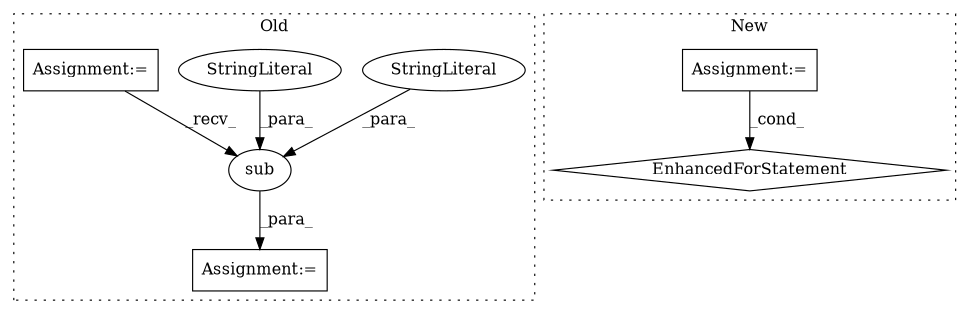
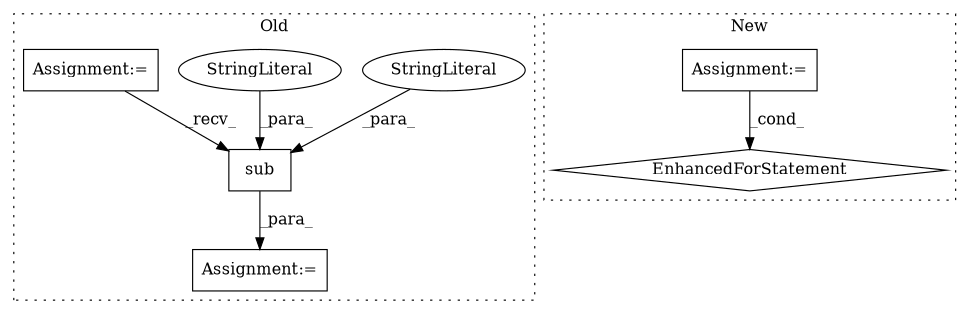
  digraph {
    node [a=7 l=2 s="2145,2219" shape=box]
-   n1 [a=32 l="4,1" label=sub s="1343,1361" shape=ellipse]
+   n1 [a=32 l="4,1" label=sub s="1343,1361"]
    n2 [a=45 l=7 label=StringLiteral s=1347 shape=ellipse]
    n3 [a=45 label=StringLiteral s=1355 shape=ellipse]
    n4 [l=1 label="Assignment:=" s=1382]
    n5 [label="Assignment:=" s=412]
    n6 [a=70 l="53,2" label=EnhancedForStatement shape=diamond]
    n7 [l="53,2" label="Assignment:="]
    subgraph cluster_1 {
      label=Old
      style=dotted
      n1
      n2
      n3
      n4
      n5
    }
    subgraph cluster_2 {
      label=New
      style=dotted
      n6
      n7
    }
    n1 -> n4 [label=_para_]
    n2 -> n1 [label=_para_]
    n3 -> n1 [label=_para_]
    n5 -> n1 [label=_recv_]
    n7 -> n6 [label=_cond_]
  }
